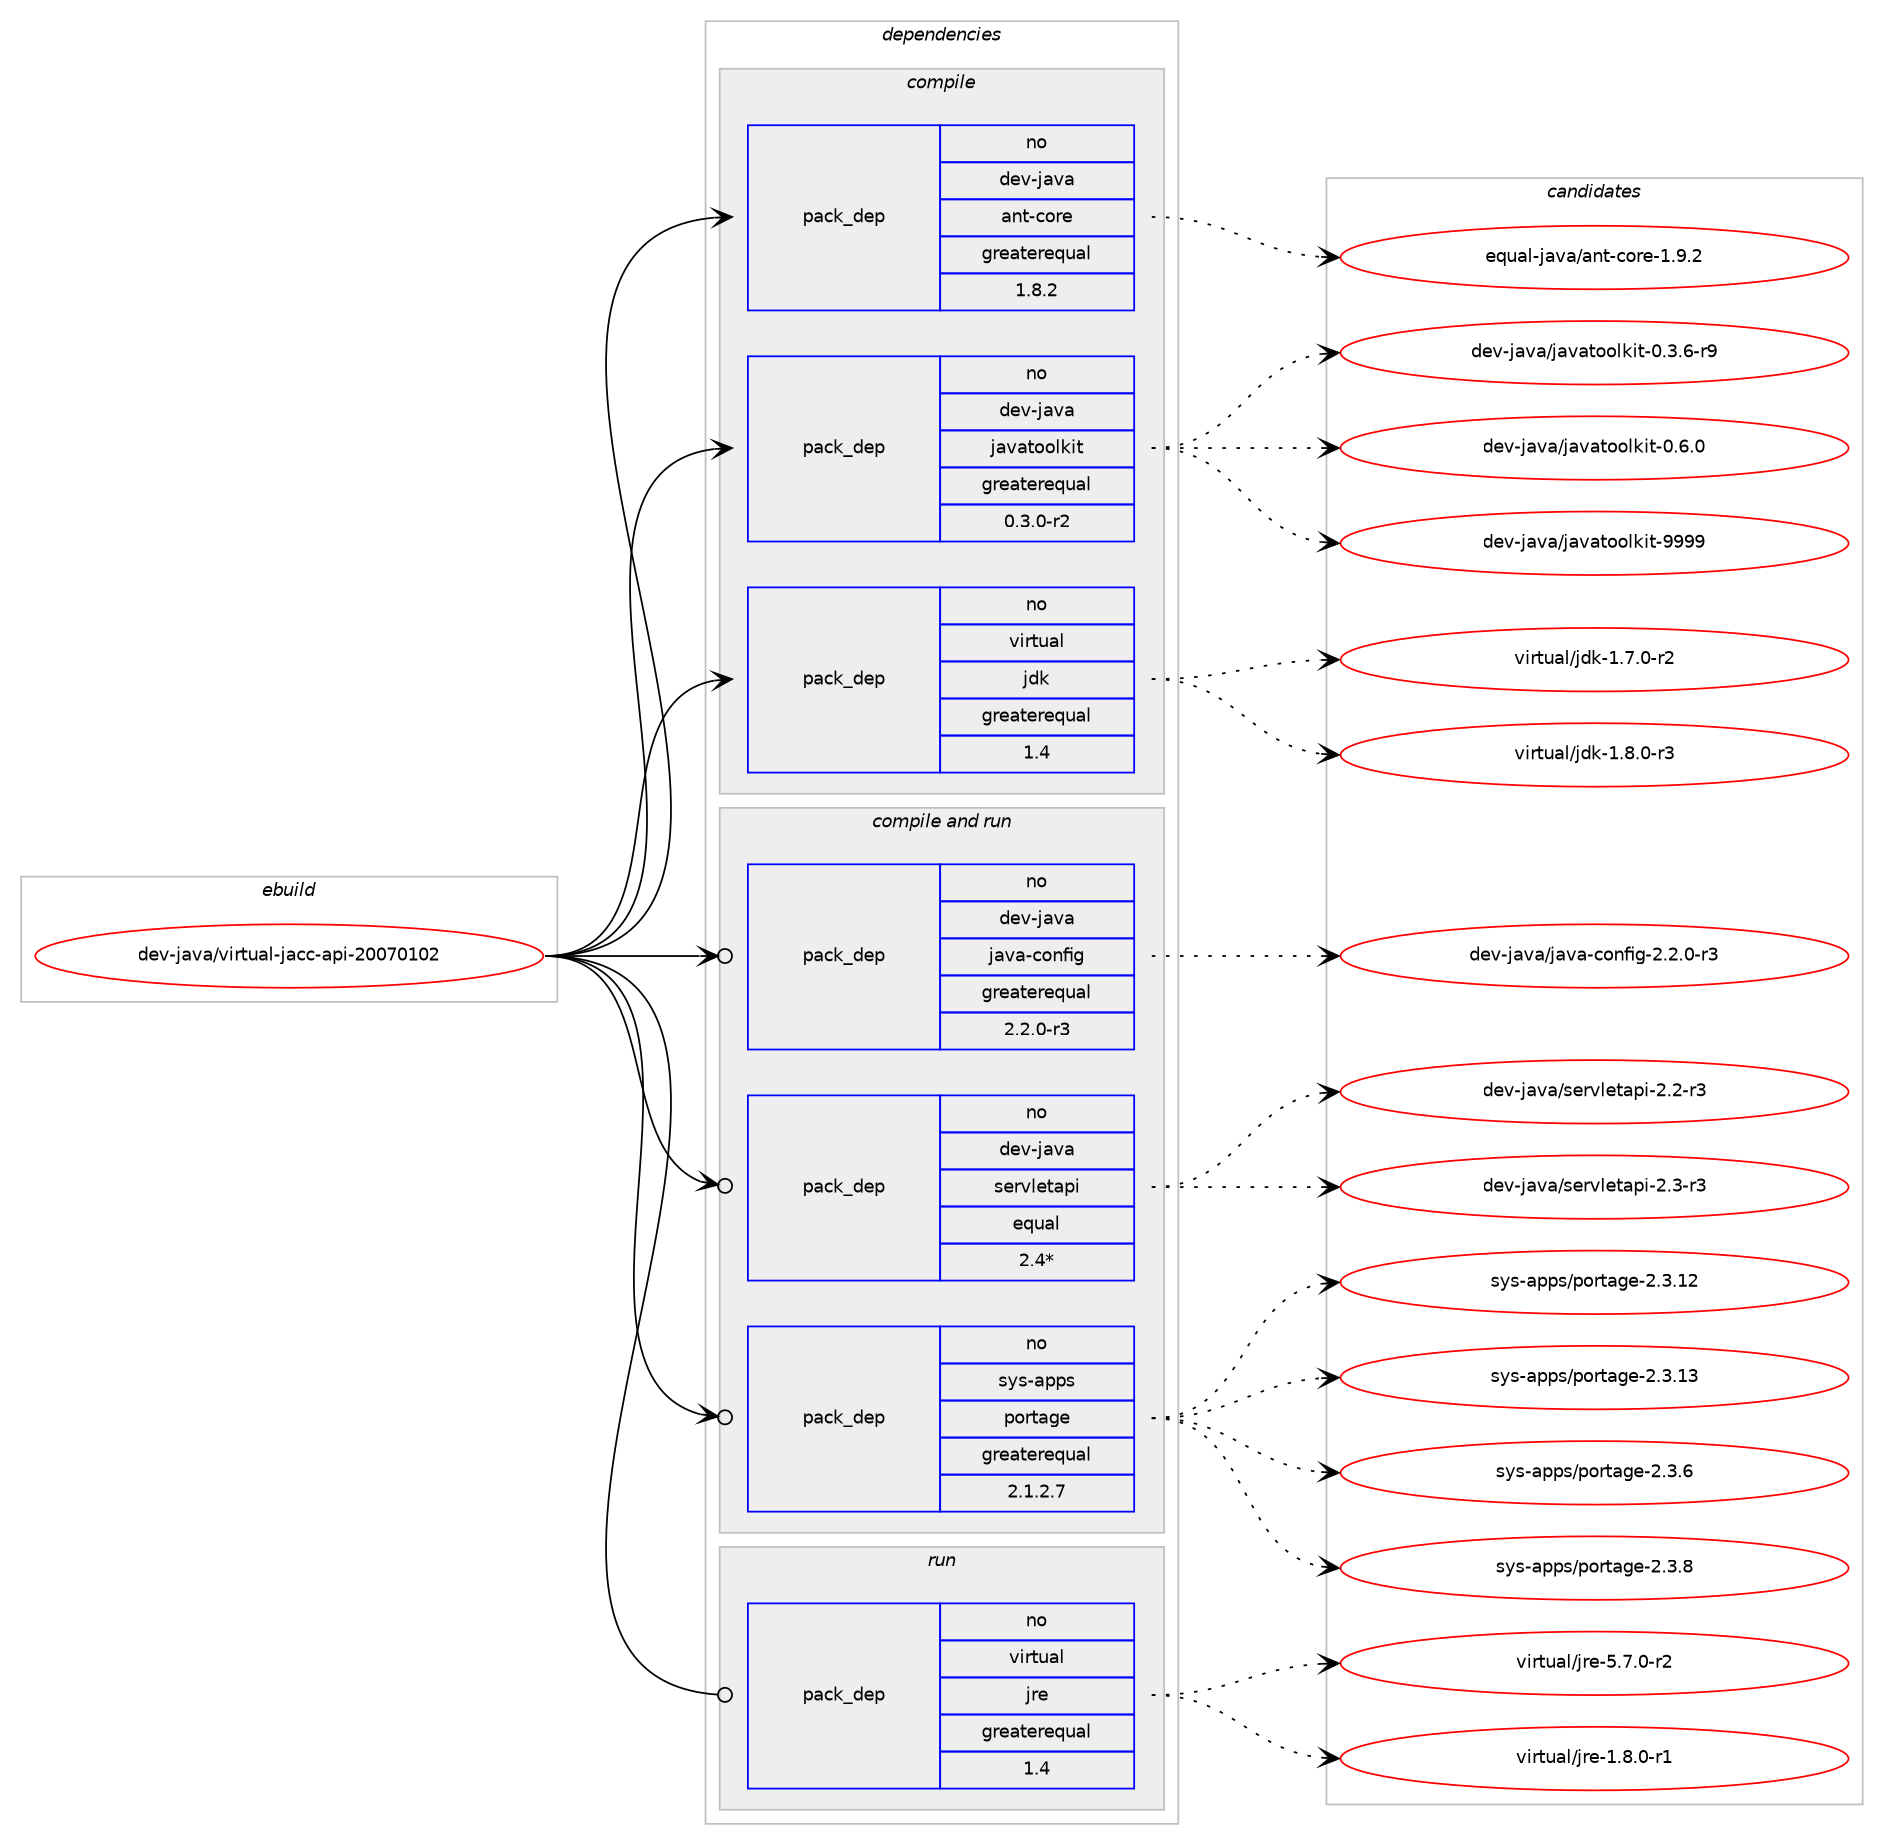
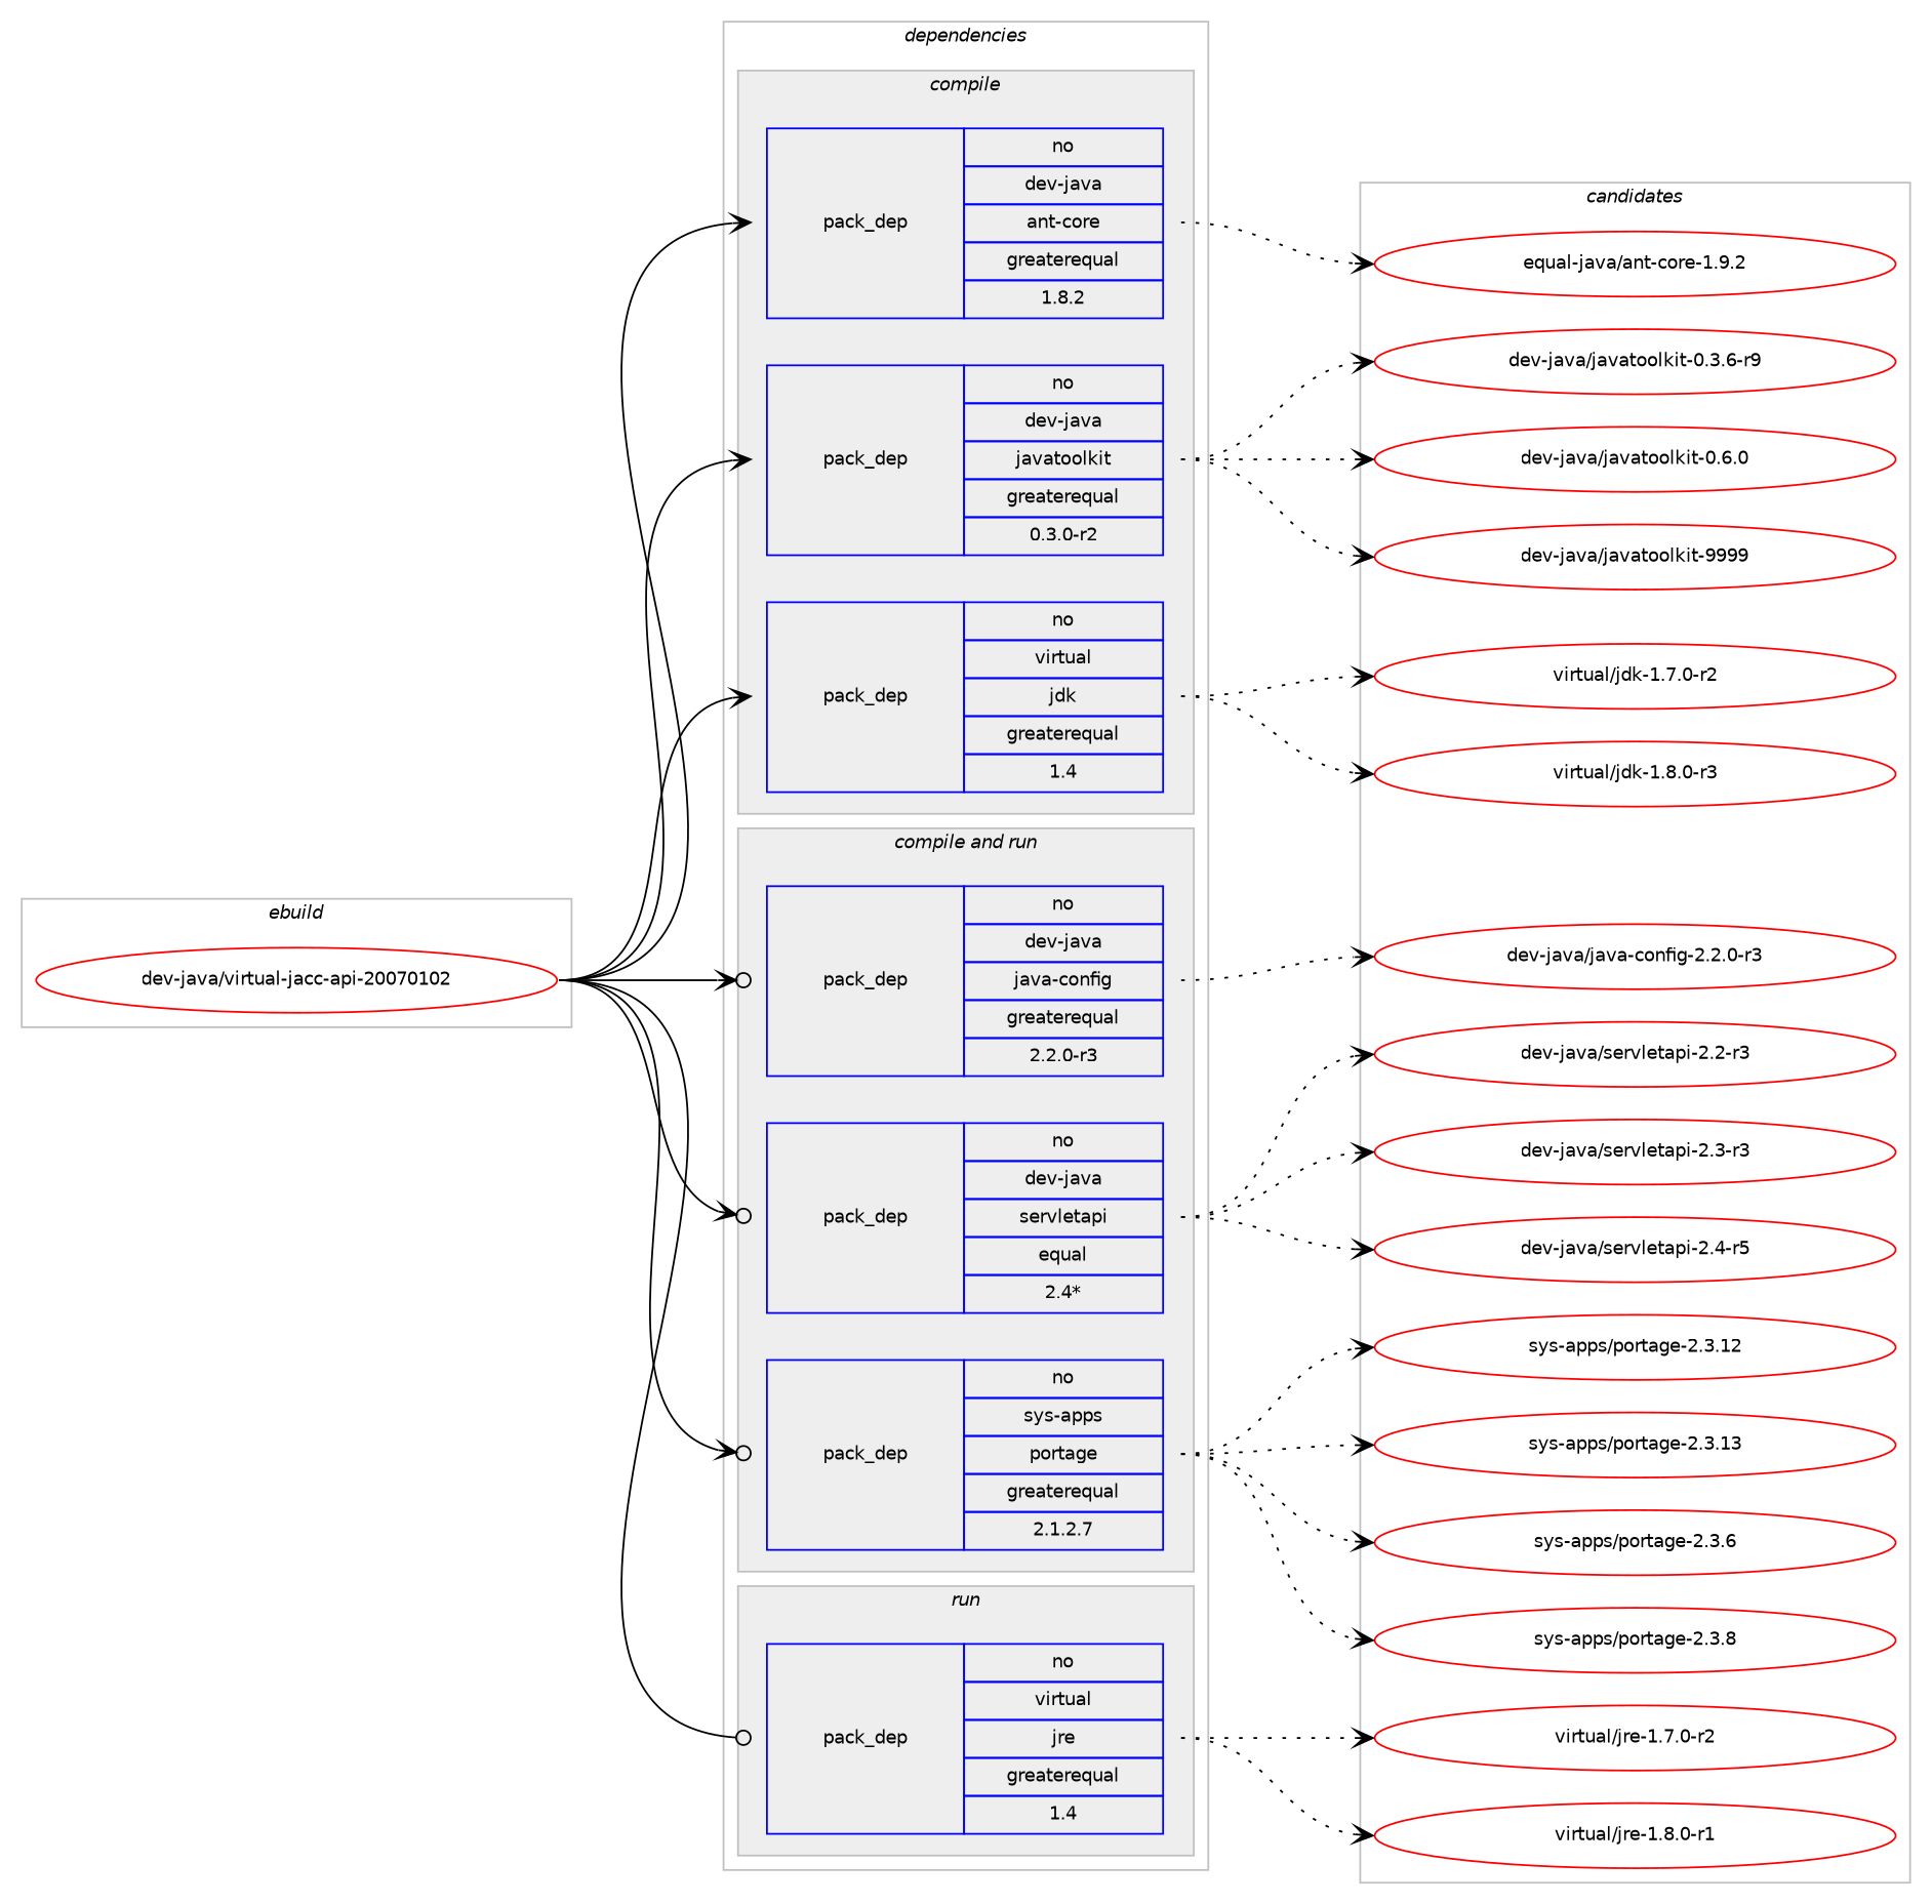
  digraph {
    compound=true
    concentrate=true
    fontname=Helvetica
    fontsize=10
    newrank=true
    rankdir=LR
    ranksep=1.5
    node [color=red fontname=Helvetica fontsize=10]
    edge [arrowhead=vee headport=w style=dotted tailport=e weight=100]
    n1 [label="dev-java/virtual-jacc-api-20070102" width=4]
    n2 [color=blue label=<<TABLE BORDER="0" CELLBORDER="1" CELLSPACING="0" CELLPADDING="4" WIDTH="220"><TR><TD ROWSPAN="6" CELLPADDING="30">pack_dep</TD></TR><TR><TD WIDTH="110">no</TD></TR><TR><TD>dev-java</TD></TR><TR><TD>ant-core</TD></TR><TR><TD>greaterequal</TD></TR><TR><TD>1.8.2</TD></TR></TABLE>> shape=none]
    n3 [color=blue label=<<TABLE BORDER="0" CELLBORDER="1" CELLSPACING="0" CELLPADDING="4" WIDTH="220"><TR><TD ROWSPAN="6" CELLPADDING="30">pack_dep</TD></TR><TR><TD WIDTH="110">no</TD></TR><TR><TD>dev-java</TD></TR><TR><TD>javatoolkit</TD></TR><TR><TD>greaterequal</TD></TR><TR><TD>0.3.0-r2</TD></TR></TABLE>> shape=none]
    n4 [color=blue label=<<TABLE BORDER="0" CELLBORDER="1" CELLSPACING="0" CELLPADDING="4" WIDTH="220"><TR><TD ROWSPAN="6" CELLPADDING="30">pack_dep</TD></TR><TR><TD WIDTH="110">no</TD></TR><TR><TD>virtual</TD></TR><TR><TD>jdk</TD></TR><TR><TD>greaterequal</TD></TR><TR><TD>1.4</TD></TR></TABLE>> shape=none]
    n5 [color=blue label=<<TABLE BORDER="0" CELLBORDER="1" CELLSPACING="0" CELLPADDING="4" WIDTH="220"><TR><TD ROWSPAN="6" CELLPADDING="30">pack_dep</TD></TR><TR><TD WIDTH="110">no</TD></TR><TR><TD>dev-java</TD></TR><TR><TD>java-config</TD></TR><TR><TD>greaterequal</TD></TR><TR><TD>2.2.0-r3</TD></TR></TABLE>> shape=none]
    n6 [color=blue label=<<TABLE BORDER="0" CELLBORDER="1" CELLSPACING="0" CELLPADDING="4" WIDTH="220"><TR><TD ROWSPAN="6" CELLPADDING="30">pack_dep</TD></TR><TR><TD WIDTH="110">no</TD></TR><TR><TD>dev-java</TD></TR><TR><TD>servletapi</TD></TR><TR><TD>equal</TD></TR><TR><TD>2.4*</TD></TR></TABLE>> shape=none]
    n7 [color=blue label=<<TABLE BORDER="0" CELLBORDER="1" CELLSPACING="0" CELLPADDING="4" WIDTH="220"><TR><TD ROWSPAN="6" CELLPADDING="30">pack_dep</TD></TR><TR><TD WIDTH="110">no</TD></TR><TR><TD>sys-apps</TD></TR><TR><TD>portage</TD></TR><TR><TD>greaterequal</TD></TR><TR><TD>2.1.2.7</TD></TR></TABLE>> shape=none]
    n8 [color=blue label=<<TABLE BORDER="0" CELLBORDER="1" CELLSPACING="0" CELLPADDING="4" WIDTH="220"><TR><TD ROWSPAN="6" CELLPADDING="30">pack_dep</TD></TR><TR><TD WIDTH="110">no</TD></TR><TR><TD>virtual</TD></TR><TR><TD>jre</TD></TR><TR><TD>greaterequal</TD></TR><TR><TD>1.4</TD></TR></TABLE>> shape=none]
    n9 [label="equal-java/ant-core-1.9.2" width=4]
    n10 [label="dev-java/javatoolkit-0.3.6-r9" width=4]
    n11 [label="dev-java/javatoolkit-0.6.0" width=4]
    n12 [label="dev-java/javatoolkit-9999" width=4]
    n13 [label="virtual/jdk-1.7.0-r2" width=4]
    n14 [label="virtual/jdk-1.8.0-r3" width=4]
    n15 [label="dev-java/java-config-2.2.0-r3" width=4]
    n16 [label="dev-java/servletapi-2.2-r3" width=4]
    n17 [label="dev-java/servletapi-2.3-r3" width=4]
+   n18 [label="dev-java/servletapi-2.4-r5" width=4]
    n19 [label="sys-apps/portage-2.3.12" width=4]
    n20 [label="sys-apps/portage-2.3.13" width=4]
    n21 [label="sys-apps/portage-2.3.6" width=4]
    n22 [label="sys-apps/portage-2.3.8" width=4]
-   n23 [label="virtual/jre-5.7.0-r2" width=4]
+   n23 [label="virtual/jre-1.7.0-r2" width=4]
    n24 [label="virtual/jre-1.8.0-r1" width=4]
    subgraph cluster_1 {
      color=gray
      label=<<i>ebuild</i>>
      rank=same
      n1
    }
    subgraph cluster_2 {
      color=gray
      label=<<i>dependencies</i>>
      subgraph cluster_3 {
        color=gray
        fillcolor="#eeeeee"
        label=<<i>compile</i>>
        style=filled
        subgraph sub_4 {
          color=gray
          fillcolor="#eeeeee"
          label=<<i>compile</i>>
          style=filled
          n2
        }
        subgraph sub_5 {
          color=gray
          fillcolor="#eeeeee"
          label=<<i>compile</i>>
          style=filled
          n3
        }
        subgraph sub_6 {
          color=gray
          fillcolor="#eeeeee"
          label=<<i>compile</i>>
          style=filled
          n4
        }
      }
      subgraph cluster_7 {
        color=gray
        fillcolor="#eeeeee"
        label=<<i>compile and run</i>>
        style=filled
        subgraph sub_8 {
          color=gray
          fillcolor="#eeeeee"
          label=<<i>compile and run</i>>
          style=filled
          n5
        }
        subgraph sub_9 {
          color=gray
          fillcolor="#eeeeee"
          label=<<i>compile and run</i>>
          style=filled
          n6
        }
        subgraph sub_10 {
          color=gray
          fillcolor="#eeeeee"
          label=<<i>compile and run</i>>
          style=filled
          n7
        }
      }
      subgraph cluster_11 {
        color=gray
        fillcolor="#eeeeee"
        label=<<i>run</i>>
        style=filled
        subgraph sub_12 {
          color=gray
          fillcolor="#eeeeee"
          label=<<i>run</i>>
          style=filled
          n8
        }
      }
    }
    subgraph cluster_13 {
      color=gray
      label=<<i>candidates</i>>
      rank=same
      subgraph sub_14 {
        color=black
        label=<<i>candidates</i>>
        nodesep=1
        rank=same
        n9
      }
      subgraph sub_15 {
        color=black
        label=<<i>candidates</i>>
        nodesep=1
        rank=same
        n10
        n11
        n12
      }
      subgraph sub_16 {
        color=black
        label=<<i>candidates</i>>
        nodesep=1
        rank=same
        n13
        n14
      }
      subgraph sub_17 {
        color=black
        label=<<i>candidates</i>>
        nodesep=1
        rank=same
        n15
      }
      subgraph sub_18 {
        color=black
        label=<<i>candidates</i>>
        nodesep=1
        rank=same
        n16
        n17
+       n18
      }
      subgraph sub_19 {
        color=black
        label=<<i>candidates</i>>
        nodesep=1
        rank=same
        n19
        n20
        n21
        n22
      }
      subgraph sub_20 {
        color=black
        label=<<i>candidates</i>>
        nodesep=1
        rank=same
        n23
        n24
      }
    }
    n1 -> n2 [style=solid weight=20]
    n1 -> n3 [style=solid weight=20]
    n1 -> n4 [style=solid weight=20]
    n1 -> n5 [arrowhead=odotvee style=solid weight=20]
    n1 -> n6 [arrowhead=odotvee style=solid weight=20]
    n1 -> n7 [arrowhead=odotvee style=solid weight=20]
    n1 -> n8 [arrowhead=odot style=solid weight=20]
    n2 -> n9
    n3 -> n10
    n3 -> n11
    n3 -> n12
    n4 -> n13
    n4 -> n14
    n5 -> n15
    n6 -> n16
    n6 -> n17
+   n6 -> n18
    n7 -> n19
    n7 -> n20
    n7 -> n21
    n7 -> n22
    n8 -> n23
    n8 -> n24
  }
